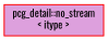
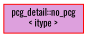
  digraph {
    rankdir=LR
    fontname=Oswald
-   n1 [color=red fillcolor=plum fontname=Oswald fontsize=10 height=0.2 label="pcg_detail::no_stream\l\< itype \>" shape=record style=filled width=0.4]
+   n1 [color=red fillcolor=plum fontname=Oswald fontsize=10 height=0.2 label="pcg_detail::no_pcg\l\< itype \>" shape=record style=filled width=0.4]
  }
